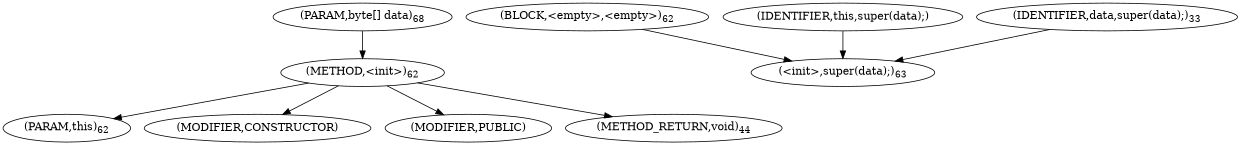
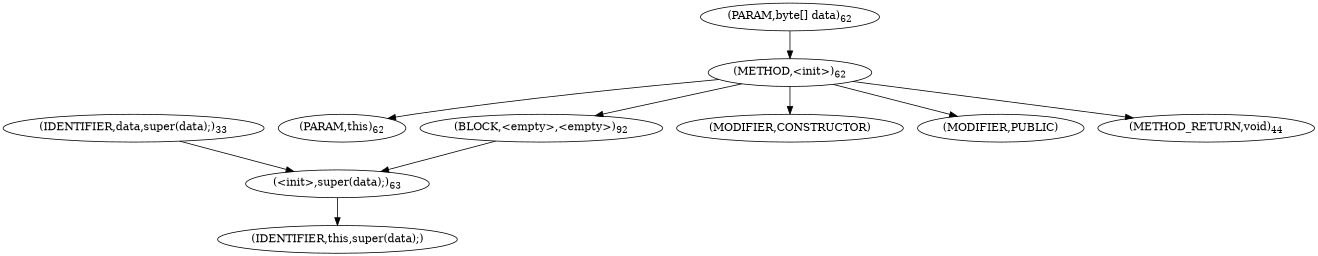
  digraph {
    n1 [label=<(METHOD,&lt;init&gt;)<SUB>62</SUB>>]
    n2 [label=<(PARAM,this)<SUB>62</SUB>>]
-   n3 [label=<(BLOCK,&lt;empty&gt;,&lt;empty&gt;)<SUB>62</SUB>>]
+   n3 [label=<(BLOCK,&lt;empty&gt;,&lt;empty&gt;)<SUB>92</SUB>>]
    n4 [label=<(MODIFIER,CONSTRUCTOR)>]
    n5 [label=<(MODIFIER,PUBLIC)>]
    n6 [label=<(METHOD_RETURN,void)<SUB>44</SUB>>]
-   n7 [label=<(PARAM,byte[] data)<SUB>68</SUB>>]
+   n7 [label=<(PARAM,byte[] data)<SUB>62</SUB>>]
    n8 [label=<(&lt;init&gt;,super(data);)<SUB>63</SUB>>]
    n9 [label=<(IDENTIFIER,this,super(data);)>]
    n10 [label=<(IDENTIFIER,data,super(data);)<SUB>33</SUB>>]
    n1 -> n2
+   n1 -> n3
    n1 -> n4
    n1 -> n5
    n1 -> n6
    n3 -> n8
    n7 -> n1
-   n9 -> n8
+   n8 -> n9
    n10 -> n8
  }
